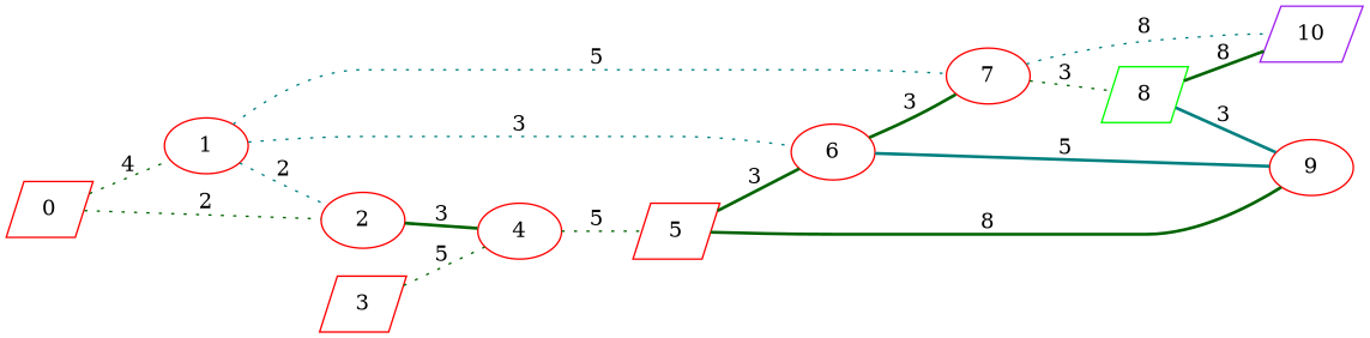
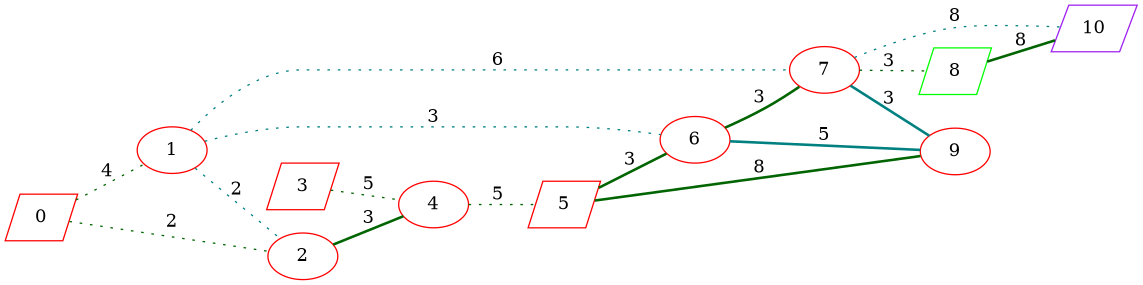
  graph {
    rankdir=LR
    node [color=red shape=ellipse weight=1]
    edge [color=darkgreen style=dotted]
    0 [shape=parallelogram]
    1
    2
    6
    7
    4
    9
    8 [color=green shape=parallelogram weight=2]
    10 [color=purple shape=parallelogram weight=4]
    3 [shape=parallelogram]
    5 [shape=parallelogram]
    0 -- 1 [label=4]
    0 -- 2 [label=2]
    1 -- 2 [color=teal label=2]
    1 -- 6 [color=teal label=3]
-   1 -- 7 [color=teal label=5]
+   1 -- 7 [color=teal label=6]
    2 -- 4 [label=3 style=bold]
    6 -- 7 [label=3 style=bold]
    6 -- 9 [color=teal label=5 style=bold]
    7 -- 8 [label=3]
    7 -- 10 [color=teal label=8]
    4 -- 5 [label=5]
-   8 -- 9 [color=teal label=3 style=bold]
+   7 -- 9 [color=teal label=3 style=bold]
    8 -- 10 [label=8 style=bold]
    3 -- 4 [label=5]
    5 -- 6 [label=3 style=bold]
    5 -- 9 [label=8 style=bold]
  }
